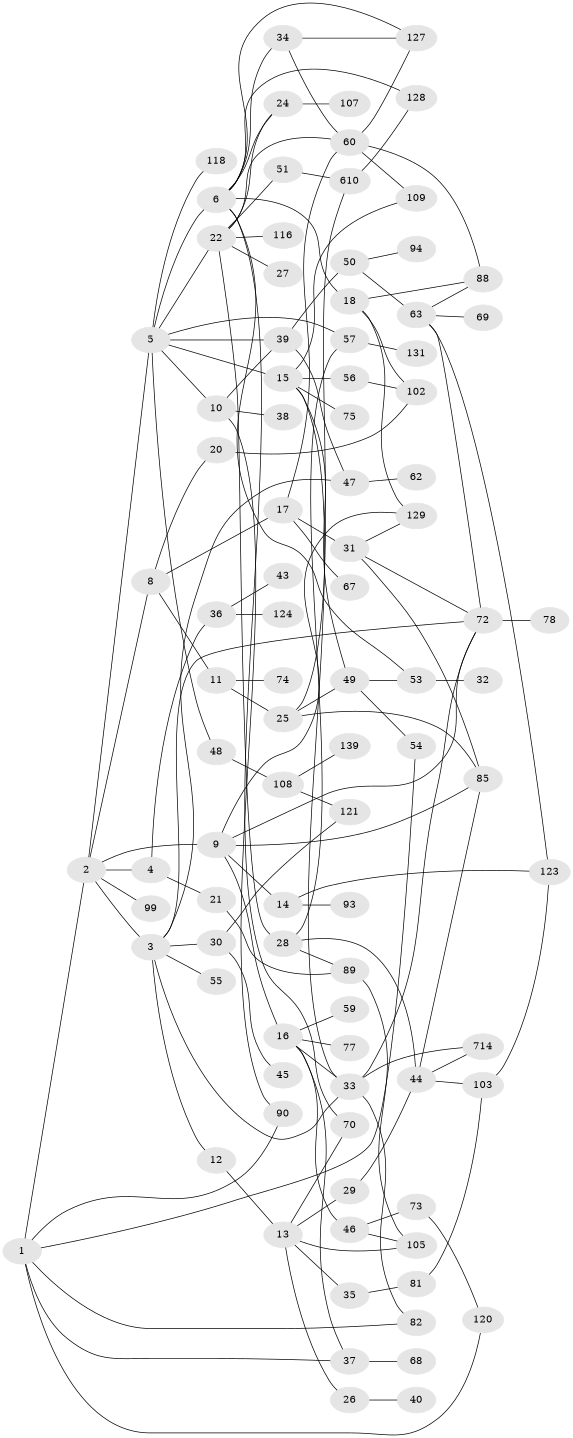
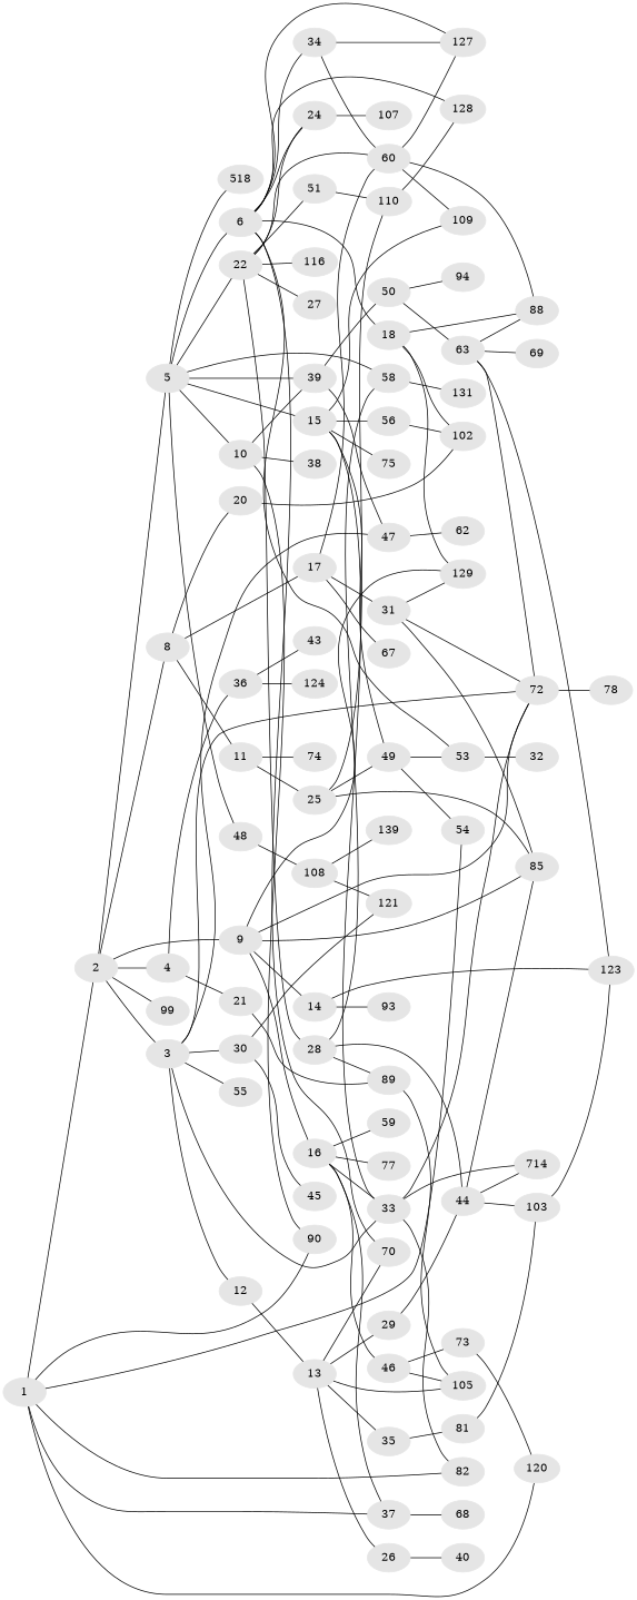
  graph {
    rankdir=LR
    node [color=gray90 style=filled]
    1 [super="+96"]
    2 [super="+76"]
    37 [super="+125"]
    54 [super="+100"]
    82
    90
    120 [super="+126"]
    3 [super="+44"]
    4 [super="+115"]
    5 [super="+113"]
    8
    9 [super="+71"]
    99
    68
    12 [super="+61"]
    30
    33 [super="+80"]
    47
    55
    72 [super="+133"]
    21
    36 [super="+58"]
    6 [super="+7"]
    10 [super="+83"]
    15 [super="+19"]
    22
    39 [super="+130"]
    48
-   57 [super="+79"]
-   118
+   57 [super="+79" label=58]
+   118 [label=518]
    11 [super="+122"]
    17 [super="+23"]
    20
    14 [super="+41"]
    16 [super="+66"]
    85 [super="+117"]
    129
    13 [super="+65"]
    45
    121
    n41 [label=714]
    62
    78
    89
    43
    124
    18 [super="+64"]
    24 [super="+112"]
    34 [super="+86"]
    53 [super="+101"]
    70
    127
    128
    38
    49 [super="+119"]
    56
    75
    109
    60 [super="+106"]
    27
    28
    51 [super="+97"]
    116
    50
    108
    131
    88
    102
    107
    n70 [label=32]
    25 [super="+87"]
    74
    31 [super="+32"]
    67 [super="+91"]
    93
    123
    46 [super="+98"]
    59
    77 [super="+104"]
-   110 [label=610]
+   110
    26
    29 [super="+95"]
    35
    105 [super="+111"]
    40
    n86 [label=44 super="+52"]
    81
    73
    103
    63 [super="+84"]
    94
    n92 [label=139]
    69
    1 -- 2
    1 -- 37
    1 -- 54
    1 -- 82
    1 -- 90
    1 -- 120
    2 -- 3
    2 -- 4
    2 -- 5
    2 -- 8
    2 -- 9
    2 -- 99
    37 -- 68
    3 -- 12
    3 -- 30
    3 -- 33
    3 -- 47
    3 -- 55
    3 -- 72
    4 -- 21
    4 -- 36
    5 -- 6
    5 -- 10
    5 -- 15
    5 -- 22
    5 -- 39
    5 -- 48
    5 -- 57
    5 -- 118
    8 -- 11
    8 -- 17
    8 -- 20
    9 -- 72
    9 -- 14
    9 -- 16 [weight=2]
    9 -- 85
    9 -- 129
    12 -- 13
    30 -- 45
    30 -- 121
    33 -- 82
    33 -- 72
    33 -- n41
    47 -- 62
    72 -- 78
    21 -- 89
    36 -- 43
    36 -- 124
    6 -- 18
    6 -- 24
    6 -- 34
    6 -- 53
    6 -- 70
    6 -- 127
    6 -- 128
    10 -- 90
    10 -- 39
    10 -- 38
    15 -- 33
    15 -- 49
    15 -- 56
    15 -- 75
    15 -- 109
    22 -- 24
    22 -- 60
    22 -- 27
    22 -- 28
    22 -- 51
    22 -- 116
    39 -- 47
    39 -- 50
    48 -- 108
    57 -- 131
    11 -- 25
    11 -- 74
    17 -- 60
    17 -- 31
    17 -- 67
    20 -- 102
    14 -- 93
    14 -- 123
    16 -- 37
    16 -- 33
    16 -- 46
    16 -- 59
    16 -- 77
    13 -- 70
    13 -- 26
    13 -- 29
    13 -- 35
    13 -- 105
    89 -- 105
    18 -- 129
    18 -- 88
    18 -- 102
    24 -- 107
    34 -- 127
    34 -- 60
    53 -- n70
    49 -- 54
    49 -- 53
    56 -- 102
    60 -- 127
    60 -- 109
    60 -- 88
    28 -- 57
    28 -- 89
    28 -- n86
    51 -- 110
    50 -- 63
    50 -- 94
    108 -- 121
    108 -- n92
    25 -- 85
    25 -- 49
    25 -- 110
    31 -- 72
    31 -- 85
    31 -- 129
    46 -- 105
    46 -- 73
    110 -- 128
    26 -- 40
    29 -- n86
    35 -- 81
    n86 -- 85
    n86 -- n41
    n86 -- 103
    81 -- 103
    73 -- 120
    103 -- 123
    63 -- 72
    63 -- 88
    63 -- 123
    63 -- 69
  }
